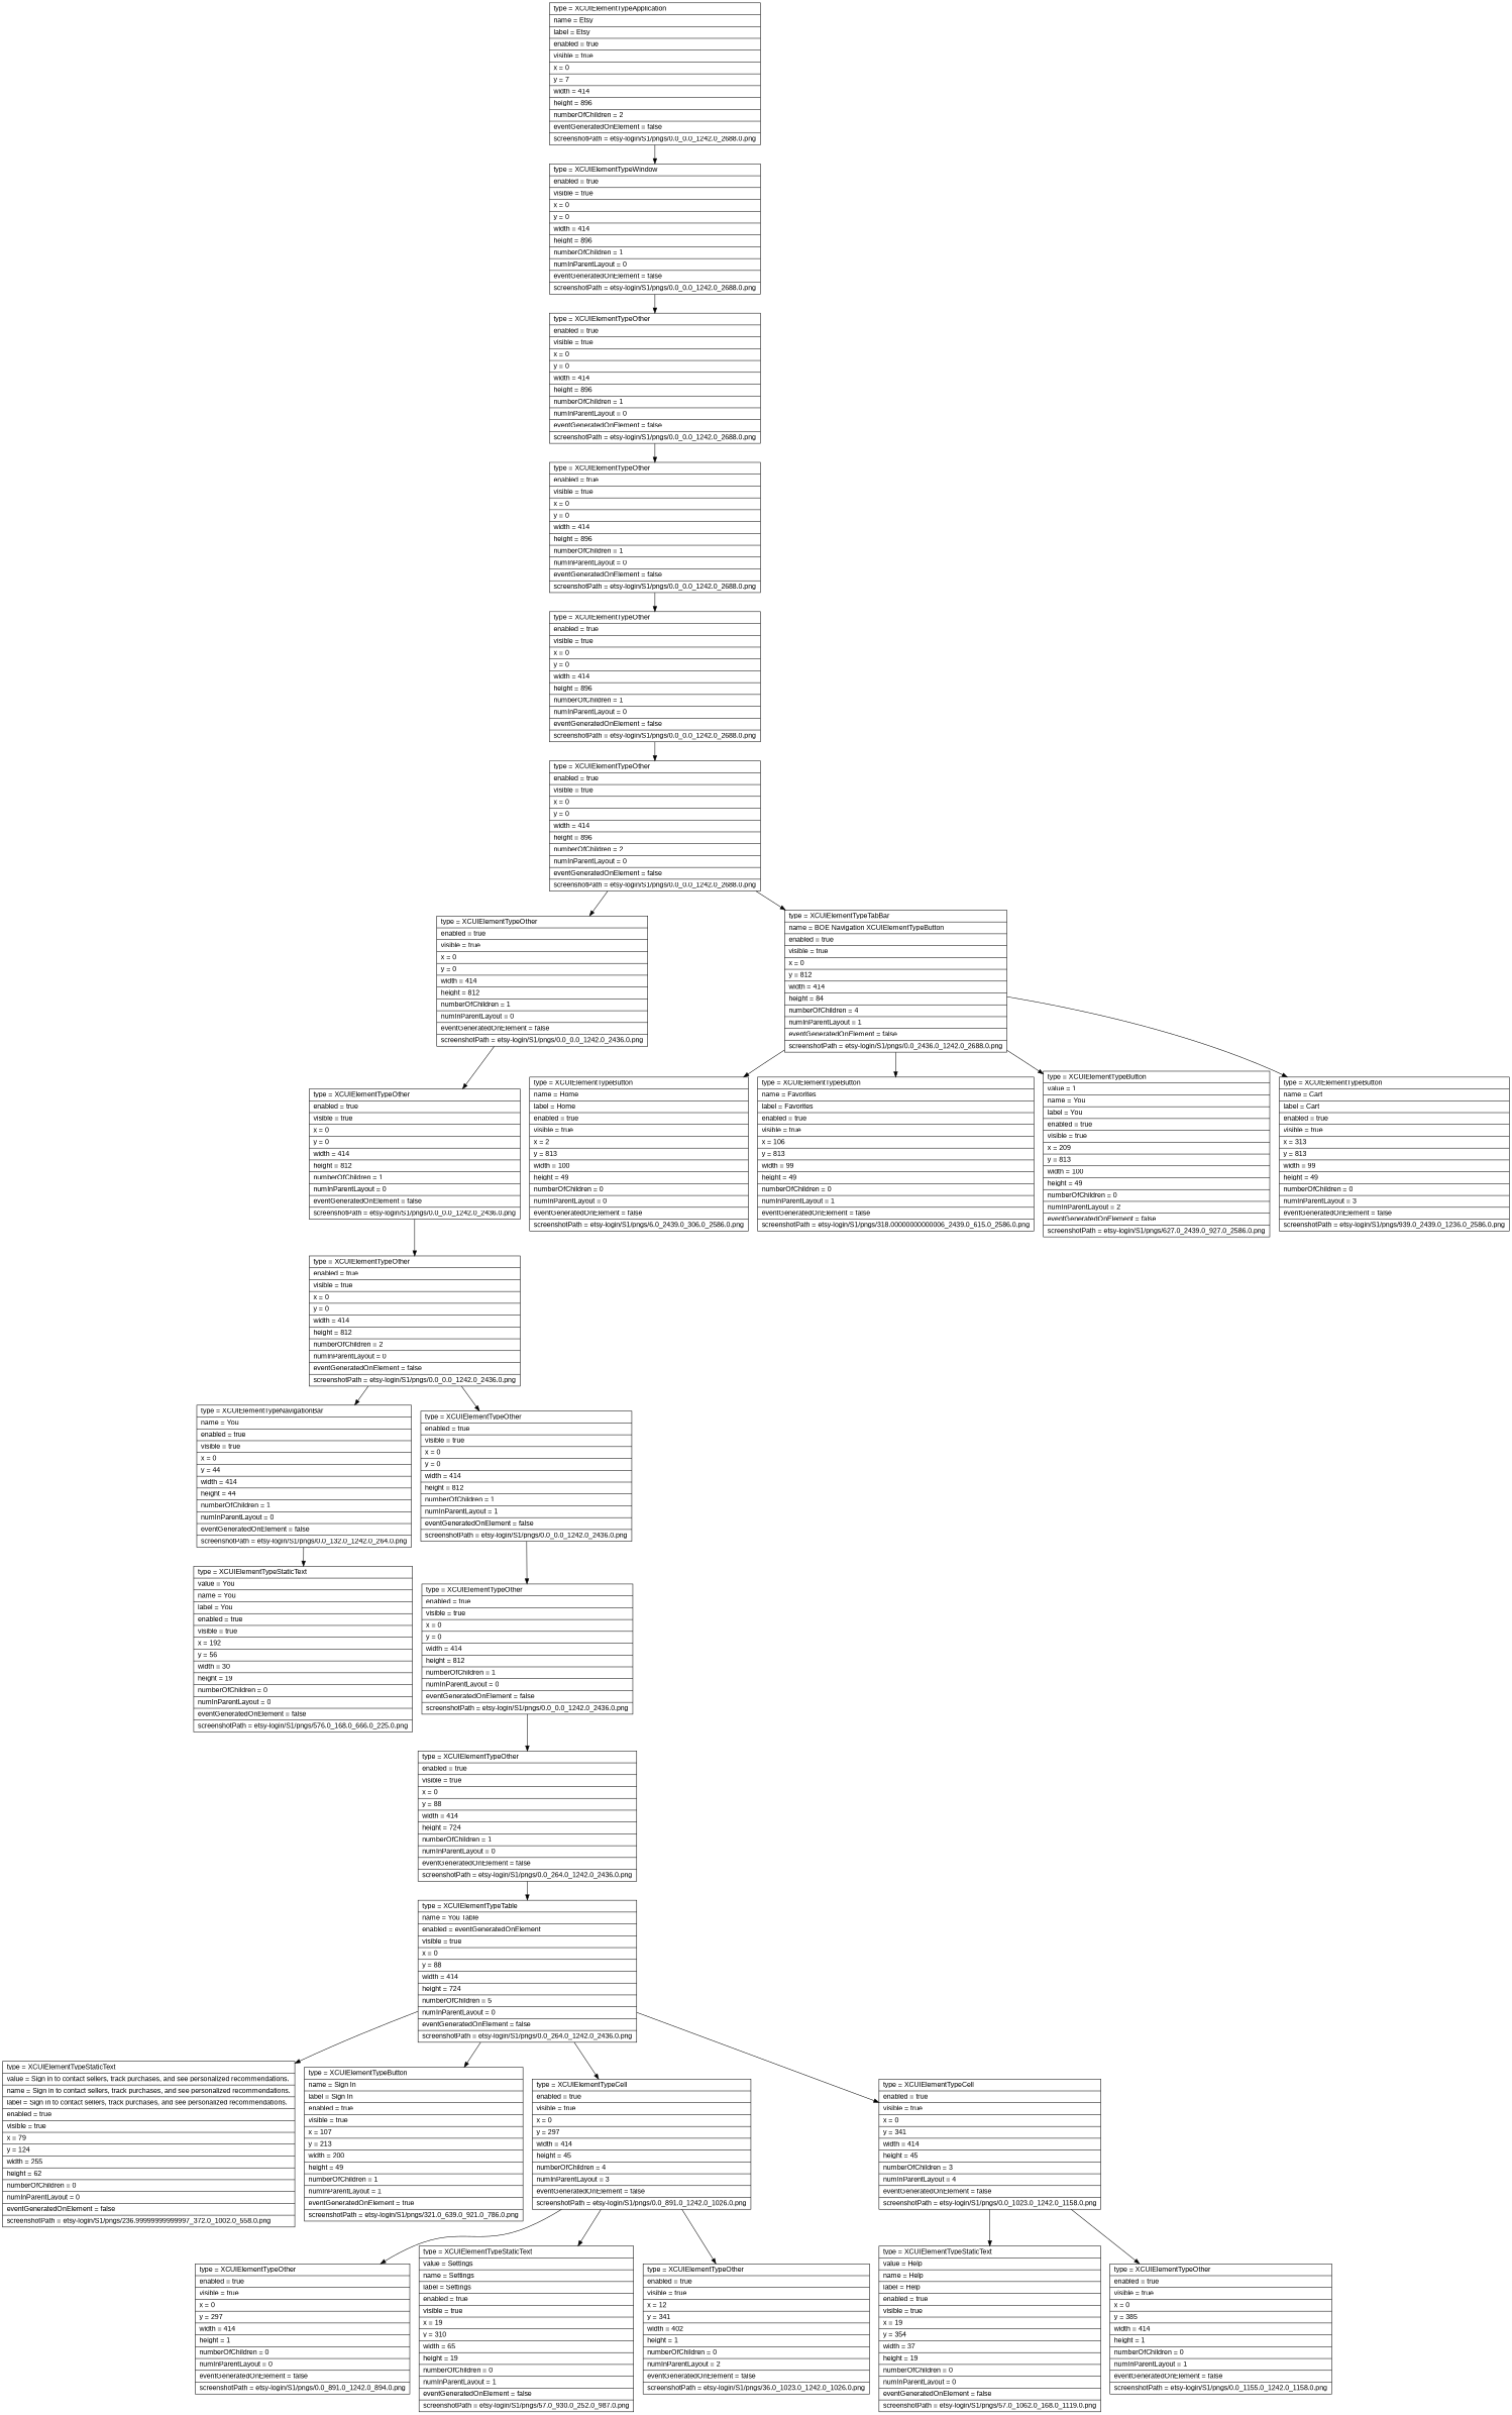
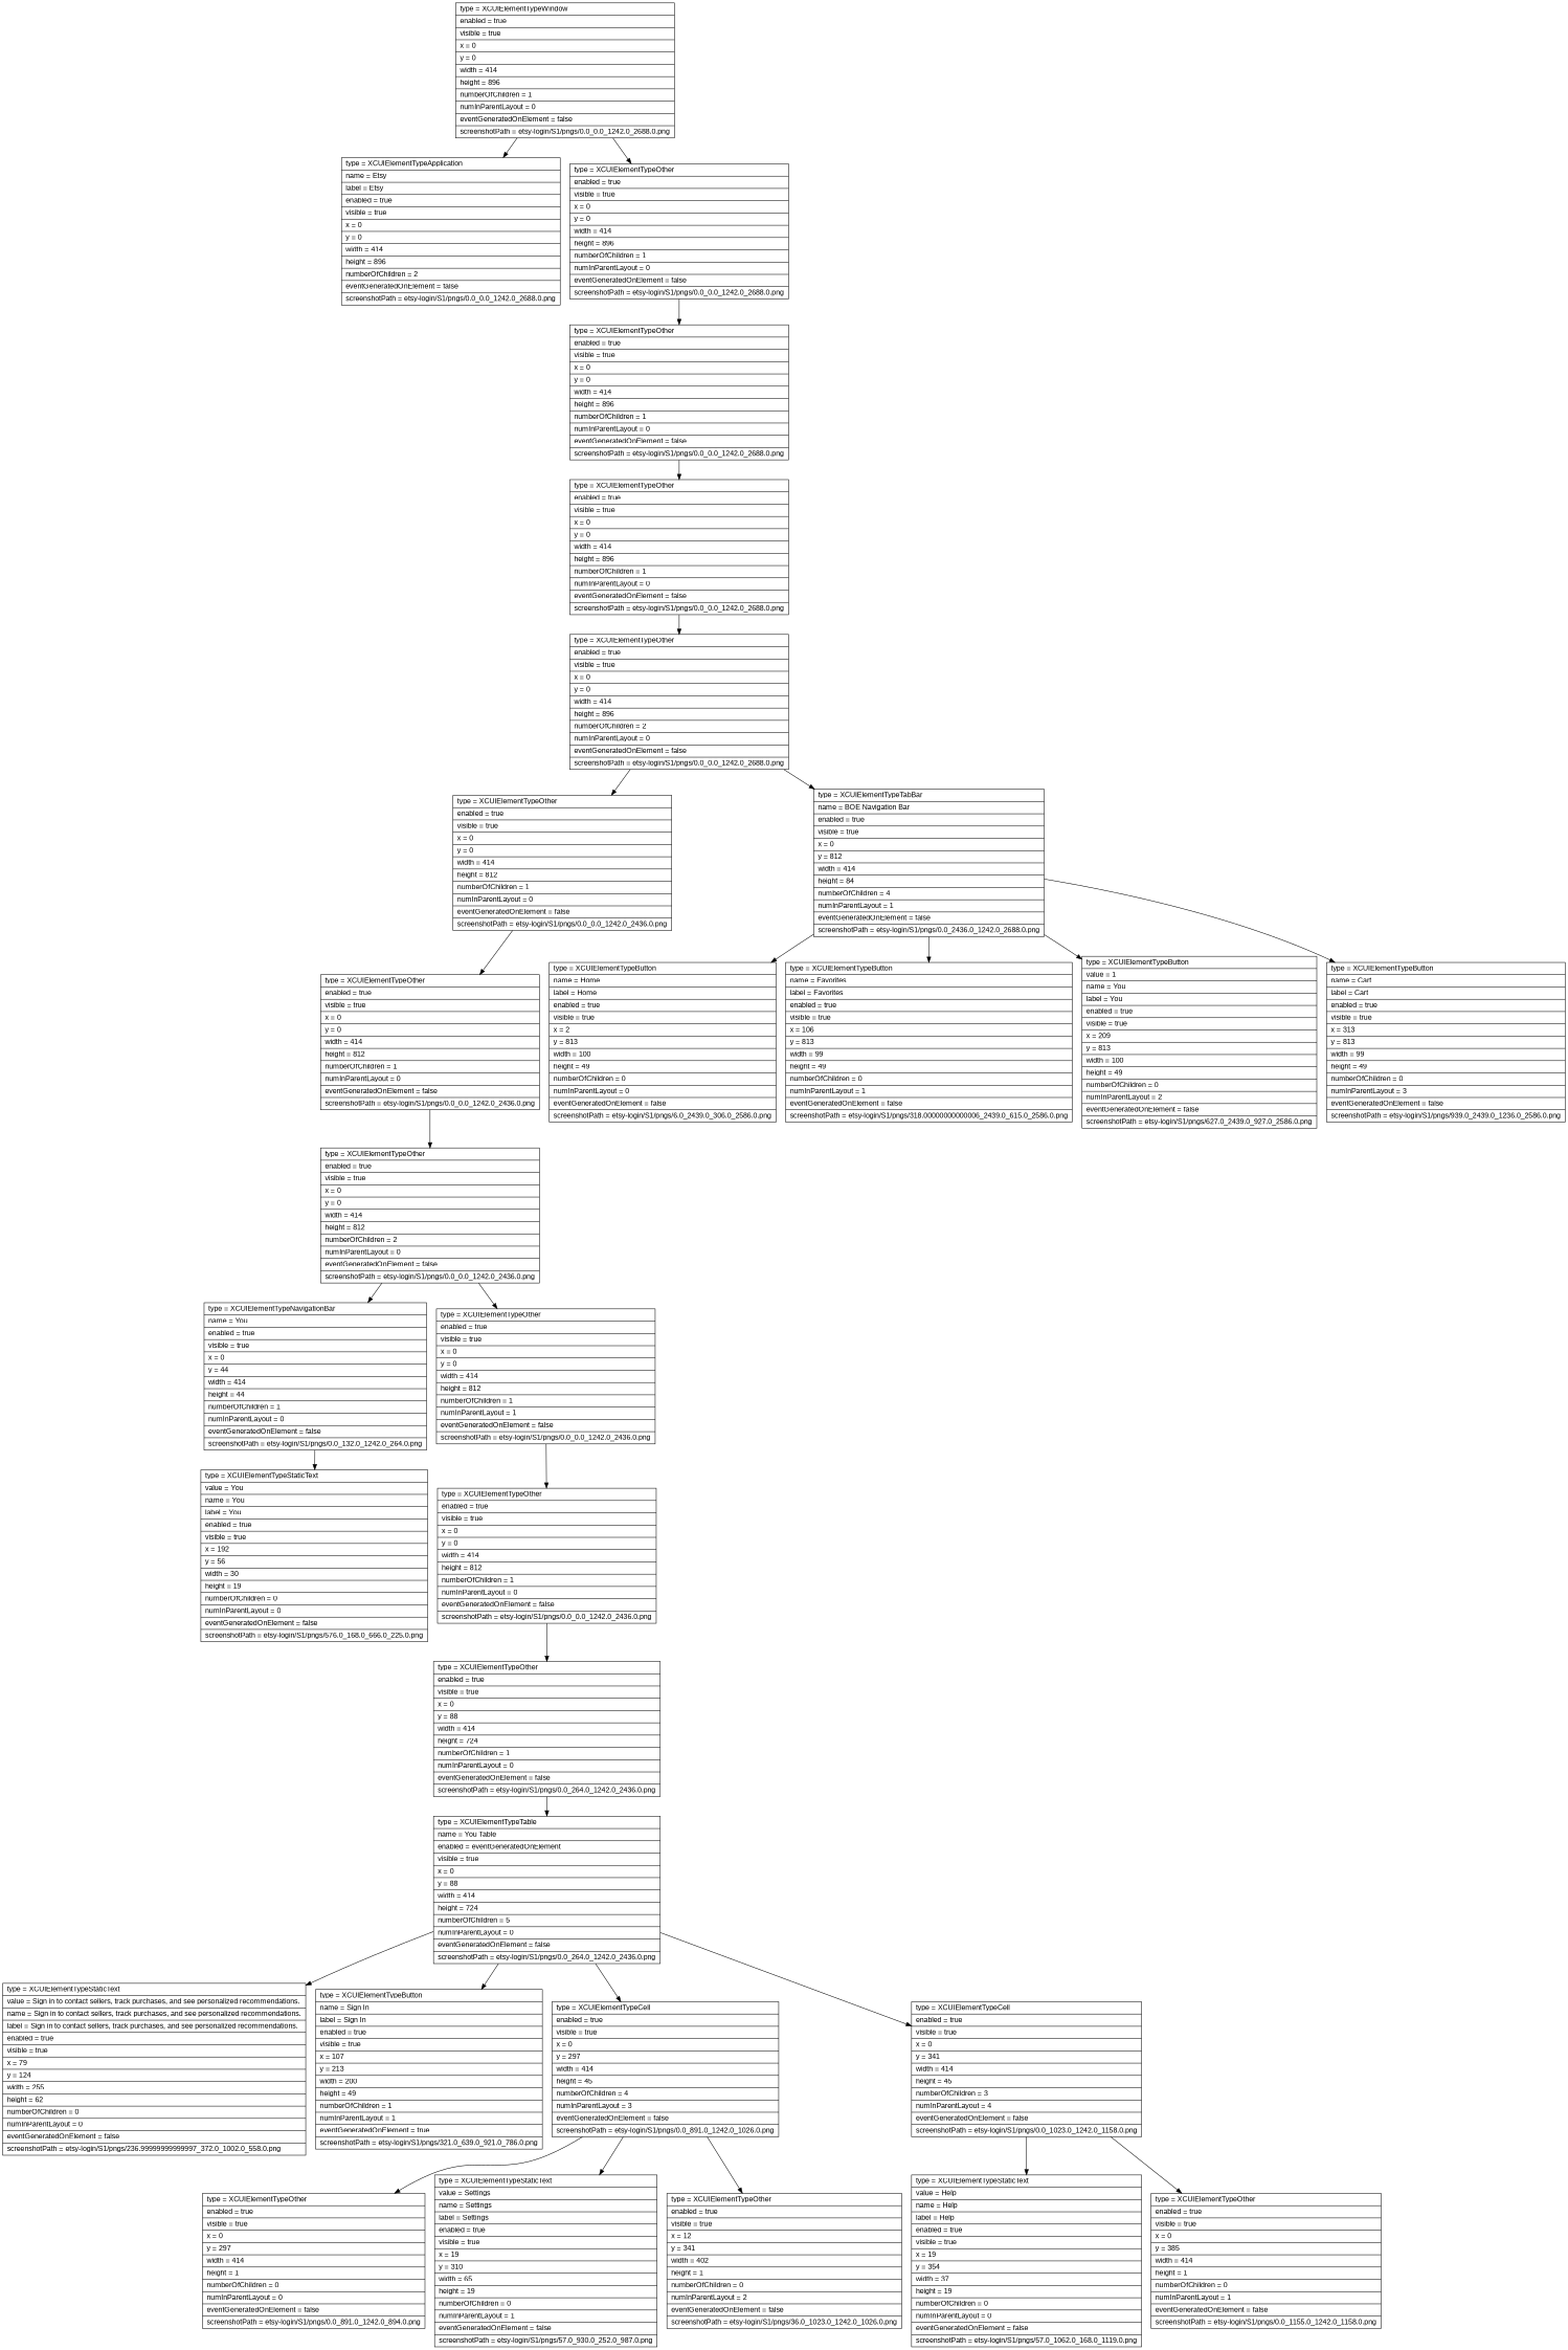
  digraph {
    node [fontname=Arial shape=record]
-   n1 [label="{type = XCUIElementTypeApplication\l|name = Etsy\l|label = Etsy\l|enabled = true\l|visible = true\l|x = 0\l|y = 7\l|width = 414\l|height = 896\l|numberOfChildren = 2\l|eventGeneratedOnElement = false \l|screenshotPath = etsy-login/S1/pngs/0.0_0.0_1242.0_2688.0.png\l}"]
+   n1 [label="{type = XCUIElementTypeApplication\l|name = Etsy\l|label = Etsy\l|enabled = true\l|visible = true\l|x = 0\l|y = 0\l|width = 414\l|height = 896\l|numberOfChildren = 2\l|eventGeneratedOnElement = false \l|screenshotPath = etsy-login/S1/pngs/0.0_0.0_1242.0_2688.0.png\l}"]
    n2 [label="{type = XCUIElementTypeWindow\l|enabled = true\l|visible = true\l|x = 0\l|y = 0\l|width = 414\l|height = 896\l|numberOfChildren = 1\l|numInParentLayout = 0\l|eventGeneratedOnElement = false \l|screenshotPath = etsy-login/S1/pngs/0.0_0.0_1242.0_2688.0.png\l}"]
    n3 [label="{type = XCUIElementTypeOther\l|enabled = true\l|visible = true\l|x = 0\l|y = 0\l|width = 414\l|height = 896\l|numberOfChildren = 1\l|numInParentLayout = 0\l|eventGeneratedOnElement = false \l|screenshotPath = etsy-login/S1/pngs/0.0_0.0_1242.0_2688.0.png\l}"]
    n4 [label="{type = XCUIElementTypeOther\l|enabled = true\l|visible = true\l|x = 0\l|y = 0\l|width = 414\l|height = 896\l|numberOfChildren = 1\l|numInParentLayout = 0\l|eventGeneratedOnElement = false \l|screenshotPath = etsy-login/S1/pngs/0.0_0.0_1242.0_2688.0.png\l}"]
    n5 [label="{type = XCUIElementTypeOther\l|enabled = true\l|visible = true\l|x = 0\l|y = 0\l|width = 414\l|height = 896\l|numberOfChildren = 1\l|numInParentLayout = 0\l|eventGeneratedOnElement = false \l|screenshotPath = etsy-login/S1/pngs/0.0_0.0_1242.0_2688.0.png\l}"]
    n6 [label="{type = XCUIElementTypeOther\l|enabled = true\l|visible = true\l|x = 0\l|y = 0\l|width = 414\l|height = 896\l|numberOfChildren = 2\l|numInParentLayout = 0\l|eventGeneratedOnElement = false \l|screenshotPath = etsy-login/S1/pngs/0.0_0.0_1242.0_2688.0.png\l}"]
    n7 [label="{type = XCUIElementTypeOther\l|enabled = true\l|visible = true\l|x = 0\l|y = 0\l|width = 414\l|height = 812\l|numberOfChildren = 1\l|numInParentLayout = 0\l|eventGeneratedOnElement = false \l|screenshotPath = etsy-login/S1/pngs/0.0_0.0_1242.0_2436.0.png\l}"]
-   n8 [label="{type = XCUIElementTypeTabBar\l|name = BOE Navigation XCUIElementTypeButton\l|enabled = true\l|visible = true\l|x = 0\l|y = 812\l|width = 414\l|height = 84\l|numberOfChildren = 4\l|numInParentLayout = 1\l|eventGeneratedOnElement = false \l|screenshotPath = etsy-login/S1/pngs/0.0_2436.0_1242.0_2688.0.png\l}"]
+   n8 [label="{type = XCUIElementTypeTabBar\l|name = BOE Navigation Bar\l|enabled = true\l|visible = true\l|x = 0\l|y = 812\l|width = 414\l|height = 84\l|numberOfChildren = 4\l|numInParentLayout = 1\l|eventGeneratedOnElement = false \l|screenshotPath = etsy-login/S1/pngs/0.0_2436.0_1242.0_2688.0.png\l}"]
    n9 [label="{type = XCUIElementTypeOther\l|enabled = true\l|visible = true\l|x = 0\l|y = 0\l|width = 414\l|height = 812\l|numberOfChildren = 1\l|numInParentLayout = 0\l|eventGeneratedOnElement = false \l|screenshotPath = etsy-login/S1/pngs/0.0_0.0_1242.0_2436.0.png\l}"]
    n10 [label="{type = XCUIElementTypeButton\l|name = Home\l|label = Home\l|enabled = true\l|visible = true\l|x = 2\l|y = 813\l|width = 100\l|height = 49\l|numberOfChildren = 0\l|numInParentLayout = 0\l|eventGeneratedOnElement = false \l|screenshotPath = etsy-login/S1/pngs/6.0_2439.0_306.0_2586.0.png\l}"]
    n11 [label="{type = XCUIElementTypeButton\l|name = Favorites\l|label = Favorites\l|enabled = true\l|visible = true\l|x = 106\l|y = 813\l|width = 99\l|height = 49\l|numberOfChildren = 0\l|numInParentLayout = 1\l|eventGeneratedOnElement = false \l|screenshotPath = etsy-login/S1/pngs/318.00000000000006_2439.0_615.0_2586.0.png\l}"]
    n12 [label="{type = XCUIElementTypeButton\l|value = 1\l|name = You\l|label = You\l|enabled = true\l|visible = true\l|x = 209\l|y = 813\l|width = 100\l|height = 49\l|numberOfChildren = 0\l|numInParentLayout = 2\l|eventGeneratedOnElement = false \l|screenshotPath = etsy-login/S1/pngs/627.0_2439.0_927.0_2586.0.png\l}"]
    n13 [label="{type = XCUIElementTypeButton\l|name = Cart\l|label = Cart\l|enabled = true\l|visible = true\l|x = 313\l|y = 813\l|width = 99\l|height = 49\l|numberOfChildren = 0\l|numInParentLayout = 3\l|eventGeneratedOnElement = false \l|screenshotPath = etsy-login/S1/pngs/939.0_2439.0_1236.0_2586.0.png\l}"]
    n14 [label="{type = XCUIElementTypeOther\l|enabled = true\l|visible = true\l|x = 0\l|y = 0\l|width = 414\l|height = 812\l|numberOfChildren = 2\l|numInParentLayout = 0\l|eventGeneratedOnElement = false \l|screenshotPath = etsy-login/S1/pngs/0.0_0.0_1242.0_2436.0.png\l}"]
    n15 [label="{type = XCUIElementTypeNavigationBar\l|name = You\l|enabled = true\l|visible = true\l|x = 0\l|y = 44\l|width = 414\l|height = 44\l|numberOfChildren = 1\l|numInParentLayout = 0\l|eventGeneratedOnElement = false \l|screenshotPath = etsy-login/S1/pngs/0.0_132.0_1242.0_264.0.png\l}"]
    n16 [label="{type = XCUIElementTypeOther\l|enabled = true\l|visible = true\l|x = 0\l|y = 0\l|width = 414\l|height = 812\l|numberOfChildren = 1\l|numInParentLayout = 1\l|eventGeneratedOnElement = false \l|screenshotPath = etsy-login/S1/pngs/0.0_0.0_1242.0_2436.0.png\l}"]
    n17 [label="{type = XCUIElementTypeStaticText\l|value = You\l|name = You\l|label = You\l|enabled = true\l|visible = true\l|x = 192\l|y = 56\l|width = 30\l|height = 19\l|numberOfChildren = 0\l|numInParentLayout = 0\l|eventGeneratedOnElement = false \l|screenshotPath = etsy-login/S1/pngs/576.0_168.0_666.0_225.0.png\l}"]
    n18 [label="{type = XCUIElementTypeOther\l|enabled = true\l|visible = true\l|x = 0\l|y = 0\l|width = 414\l|height = 812\l|numberOfChildren = 1\l|numInParentLayout = 0\l|eventGeneratedOnElement = false \l|screenshotPath = etsy-login/S1/pngs/0.0_0.0_1242.0_2436.0.png\l}"]
    n19 [label="{type = XCUIElementTypeOther\l|enabled = true\l|visible = true\l|x = 0\l|y = 88\l|width = 414\l|height = 724\l|numberOfChildren = 1\l|numInParentLayout = 0\l|eventGeneratedOnElement = false \l|screenshotPath = etsy-login/S1/pngs/0.0_264.0_1242.0_2436.0.png\l}"]
    n20 [label="{type = XCUIElementTypeTable\l|name = You Table\l|enabled = eventGeneratedOnElement\l|visible = true\l|x = 0\l|y = 88\l|width = 414\l|height = 724\l|numberOfChildren = 5\l|numInParentLayout = 0\l|eventGeneratedOnElement = false \l|screenshotPath = etsy-login/S1/pngs/0.0_264.0_1242.0_2436.0.png\l}"]
    n21 [label="{type = XCUIElementTypeStaticText\l|value = Sign in to contact sellers, track purchases, and see personalized recommendations.\l|name = Sign in to contact sellers, track purchases, and see personalized recommendations.\l|label = Sign in to contact sellers, track purchases, and see personalized recommendations.\l|enabled = true\l|visible = true\l|x = 79\l|y = 124\l|width = 255\l|height = 62\l|numberOfChildren = 0\l|numInParentLayout = 0\l|eventGeneratedOnElement = false \l|screenshotPath = etsy-login/S1/pngs/236.99999999999997_372.0_1002.0_558.0.png\l}"]
    n22 [label="{type = XCUIElementTypeButton\l|name = Sign In\l|label = Sign In\l|enabled = true\l|visible = true\l|x = 107\l|y = 213\l|width = 200\l|height = 49\l|numberOfChildren = 1\l|numInParentLayout = 1\l|eventGeneratedOnElement = true \l|screenshotPath = etsy-login/S1/pngs/321.0_639.0_921.0_786.0.png\l}"]
    n23 [label="{type = XCUIElementTypeCell\l|enabled = true\l|visible = true\l|x = 0\l|y = 297\l|width = 414\l|height = 45\l|numberOfChildren = 4\l|numInParentLayout = 3\l|eventGeneratedOnElement = false \l|screenshotPath = etsy-login/S1/pngs/0.0_891.0_1242.0_1026.0.png\l}"]
    n24 [label="{type = XCUIElementTypeCell\l|enabled = true\l|visible = true\l|x = 0\l|y = 341\l|width = 414\l|height = 45\l|numberOfChildren = 3\l|numInParentLayout = 4\l|eventGeneratedOnElement = false \l|screenshotPath = etsy-login/S1/pngs/0.0_1023.0_1242.0_1158.0.png\l}"]
    n25 [label="{type = XCUIElementTypeOther\l|enabled = true\l|visible = true\l|x = 0\l|y = 297\l|width = 414\l|height = 1\l|numberOfChildren = 0\l|numInParentLayout = 0\l|eventGeneratedOnElement = false \l|screenshotPath = etsy-login/S1/pngs/0.0_891.0_1242.0_894.0.png\l}"]
    n26 [label="{type = XCUIElementTypeStaticText\l|value = Settings\l|name = Settings\l|label = Settings\l|enabled = true\l|visible = true\l|x = 19\l|y = 310\l|width = 65\l|height = 19\l|numberOfChildren = 0\l|numInParentLayout = 1\l|eventGeneratedOnElement = false \l|screenshotPath = etsy-login/S1/pngs/57.0_930.0_252.0_987.0.png\l}"]
    n27 [label="{type = XCUIElementTypeOther\l|enabled = true\l|visible = true\l|x = 12\l|y = 341\l|width = 402\l|height = 1\l|numberOfChildren = 0\l|numInParentLayout = 2\l|eventGeneratedOnElement = false \l|screenshotPath = etsy-login/S1/pngs/36.0_1023.0_1242.0_1026.0.png\l}"]
    n28 [label="{type = XCUIElementTypeStaticText\l|value = Help\l|name = Help\l|label = Help\l|enabled = true\l|visible = true\l|x = 19\l|y = 354\l|width = 37\l|height = 19\l|numberOfChildren = 0\l|numInParentLayout = 0\l|eventGeneratedOnElement = false \l|screenshotPath = etsy-login/S1/pngs/57.0_1062.0_168.0_1119.0.png\l}"]
    n29 [label="{type = XCUIElementTypeOther\l|enabled = true\l|visible = true\l|x = 0\l|y = 385\l|width = 414\l|height = 1\l|numberOfChildren = 0\l|numInParentLayout = 1\l|eventGeneratedOnElement = false \l|screenshotPath = etsy-login/S1/pngs/0.0_1155.0_1242.0_1158.0.png\l}"]
-   n1 -> n2
+   n2 -> n1
    n2 -> n3
    n3 -> n4
    n4 -> n5
    n5 -> n6
    n6 -> n7
    n6 -> n8
    n7 -> n9
    n8 -> n10
    n8 -> n11
    n8 -> n12
    n8 -> n13
    n9 -> n14
    n14 -> n15
    n14 -> n16
    n15 -> n17
    n16 -> n18
    n18 -> n19
    n19 -> n20
    n20 -> n21
    n20 -> n22
    n20 -> n23
    n20 -> n24
    n23 -> n25
    n23 -> n26
    n23 -> n27
    n24 -> n28
    n24 -> n29
  }
